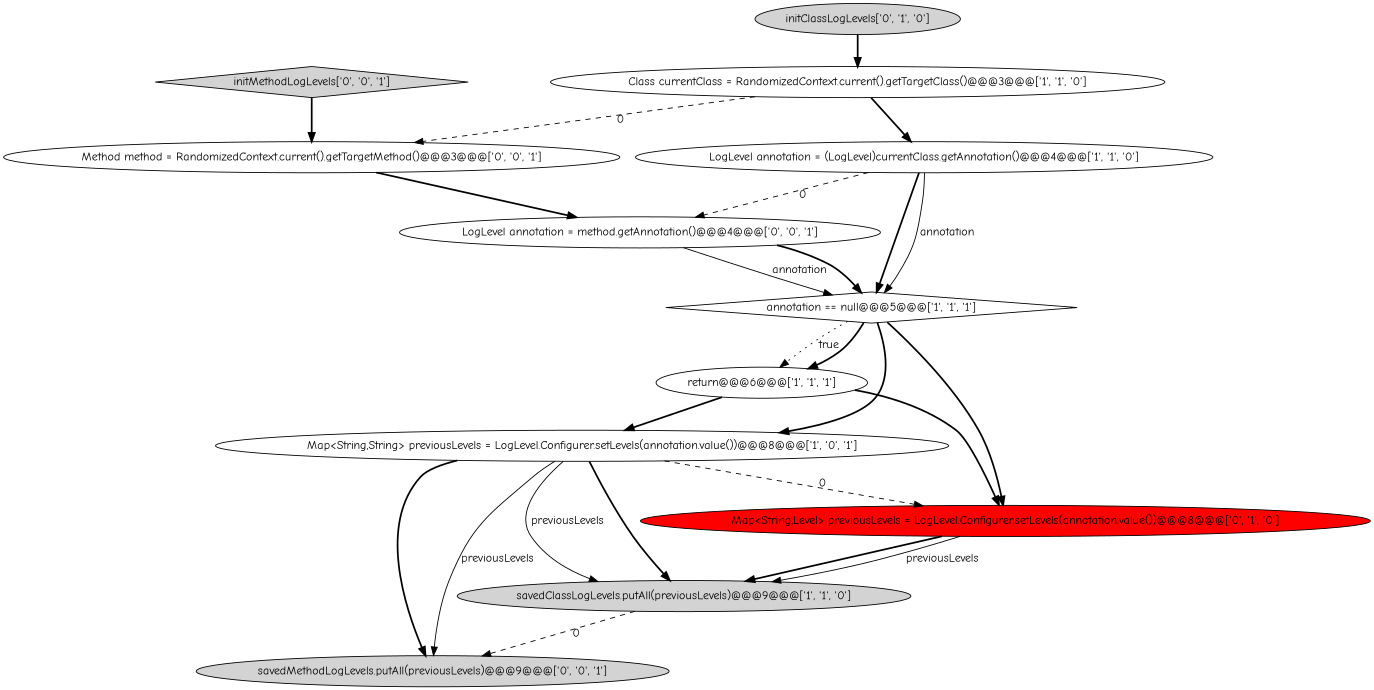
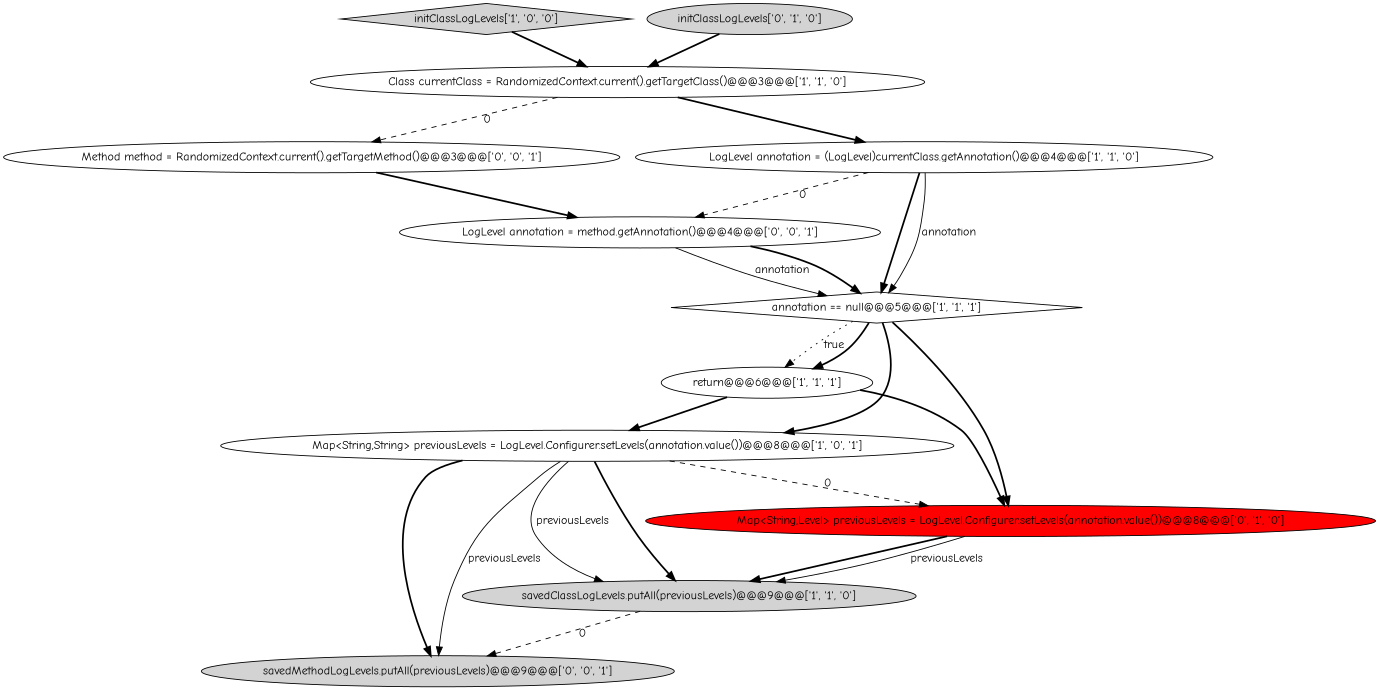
  digraph {
    fontname="Comic Neue"
    node [fillcolor=white fontname="Comic Neue" shape=ellipse style=filled]
    edge [fontname="Comic Neue" style=bold]
    n1 [label="Map<String,String> previousLevels = LogLevel.Configurer.setLevels(annotation.value())@@@8@@@['1', '0', '1']"]
    n2 [fillcolor=lightgray label="savedClassLogLevels.putAll(previousLevels)@@@9@@@['1', '1', '0']"]
    n3 [fillcolor=lightgray label="savedMethodLogLevels.putAll(previousLevels)@@@9@@@['0', '0', '1']"]
    n4 [fillcolor=red label="Map<String,Level> previousLevels = LogLevel.Configurer.setLevels(annotation.value())@@@8@@@['0', '1', '0']"]
-   n5 [fillcolor=lightgray label="initMethodLogLevels['0', '0', '1']" shape=diamond]
    n6 [label="Method method = RandomizedContext.current().getTargetMethod()@@@3@@@['0', '0', '1']"]
    n7 [label="LogLevel annotation = method.getAnnotation()@@@4@@@['0', '0', '1']"]
+   n8 [fillcolor=lightgray label="initClassLogLevels['1', '0', '0']" shape=diamond]
    n9 [label="Class currentClass = RandomizedContext.current().getTargetClass()@@@3@@@['1', '1', '0']"]
    n10 [label="LogLevel annotation = (LogLevel)currentClass.getAnnotation()@@@4@@@['1', '1', '0']"]
    n11 [label="return@@@6@@@['1', '1', '1']"]
    n12 [fillcolor=lightgray label="initClassLogLevels['0', '1', '0']"]
    n13 [label="annotation == null@@@5@@@['1', '1', '1']" shape=diamond]
    n1 -> n2 [label=previousLevels style=solid]
    n1 -> n2
    n1 -> n3
    n1 -> n3 [label=previousLevels style=solid]
    n1 -> n4 [label=0 style=dashed]
    n2 -> n3 [label=0 style=dashed]
    n4 -> n2
    n4 -> n2 [label=previousLevels style=solid]
-   n5 -> n6
    n6 -> n7
    n7 -> n13 [label=annotation style=solid]
    n7 -> n13
+   n8 -> n9
    n9 -> n6 [label=0 style=dashed]
    n9 -> n10
    n10 -> n7 [label=0 style=dashed]
    n10 -> n13
    n10 -> n13 [label=annotation style=solid]
    n11 -> n1
    n11 -> n4
    n12 -> n9
    n13 -> n1
    n13 -> n4
    n13 -> n11 [label=true style=dotted]
    n13 -> n11
  }
